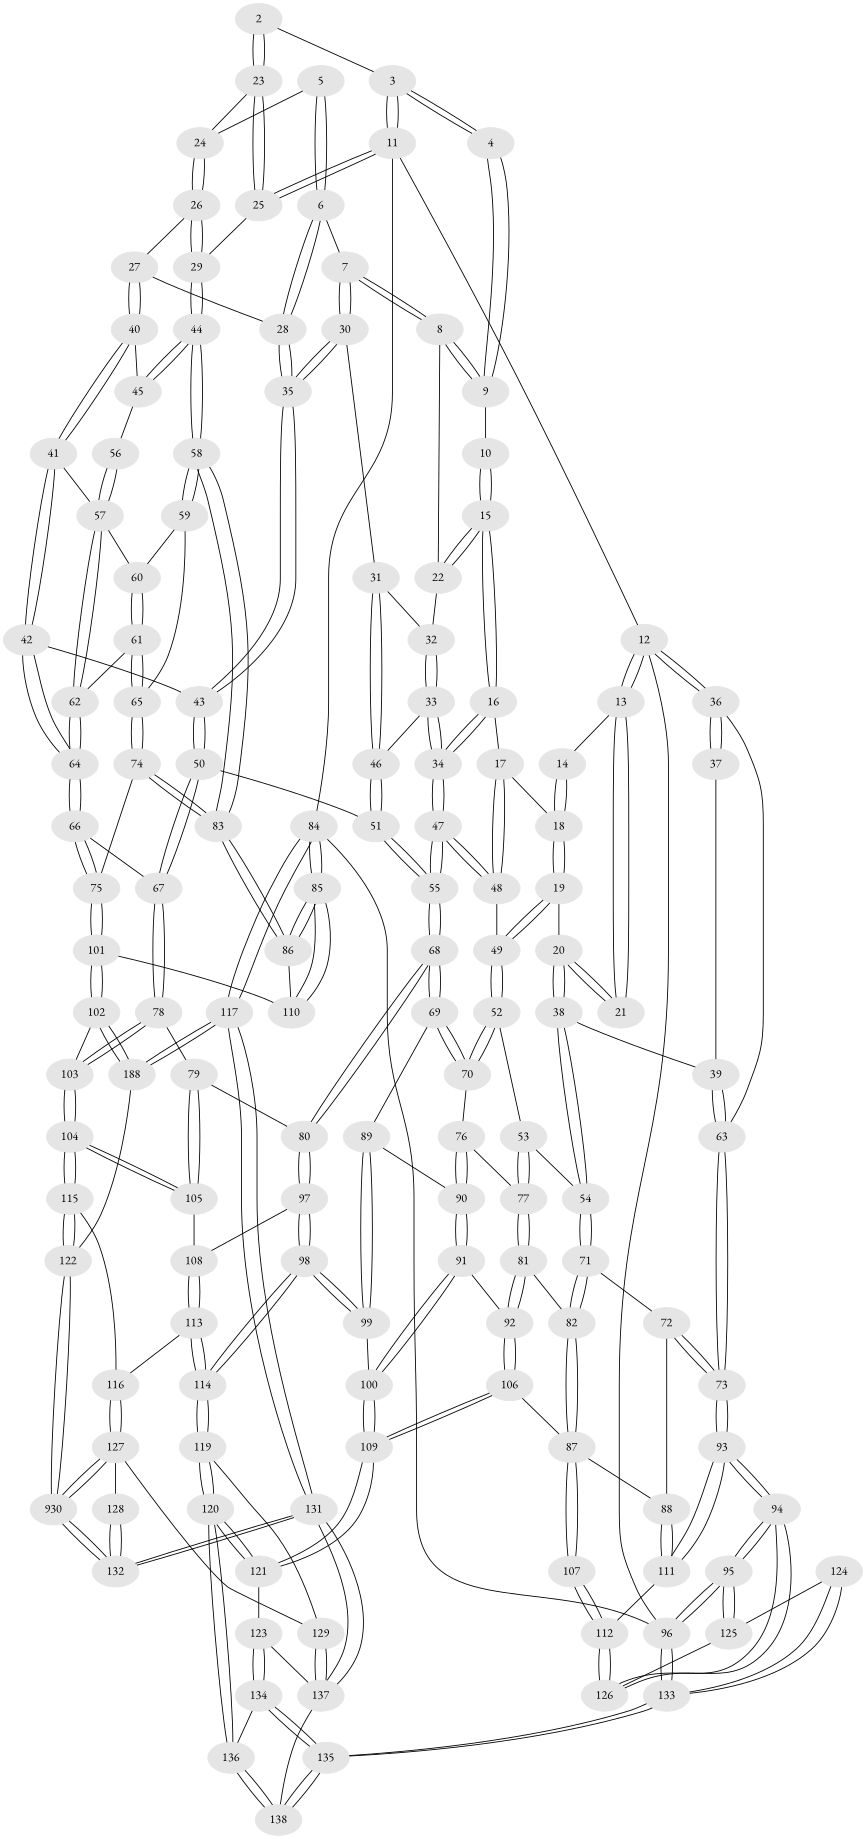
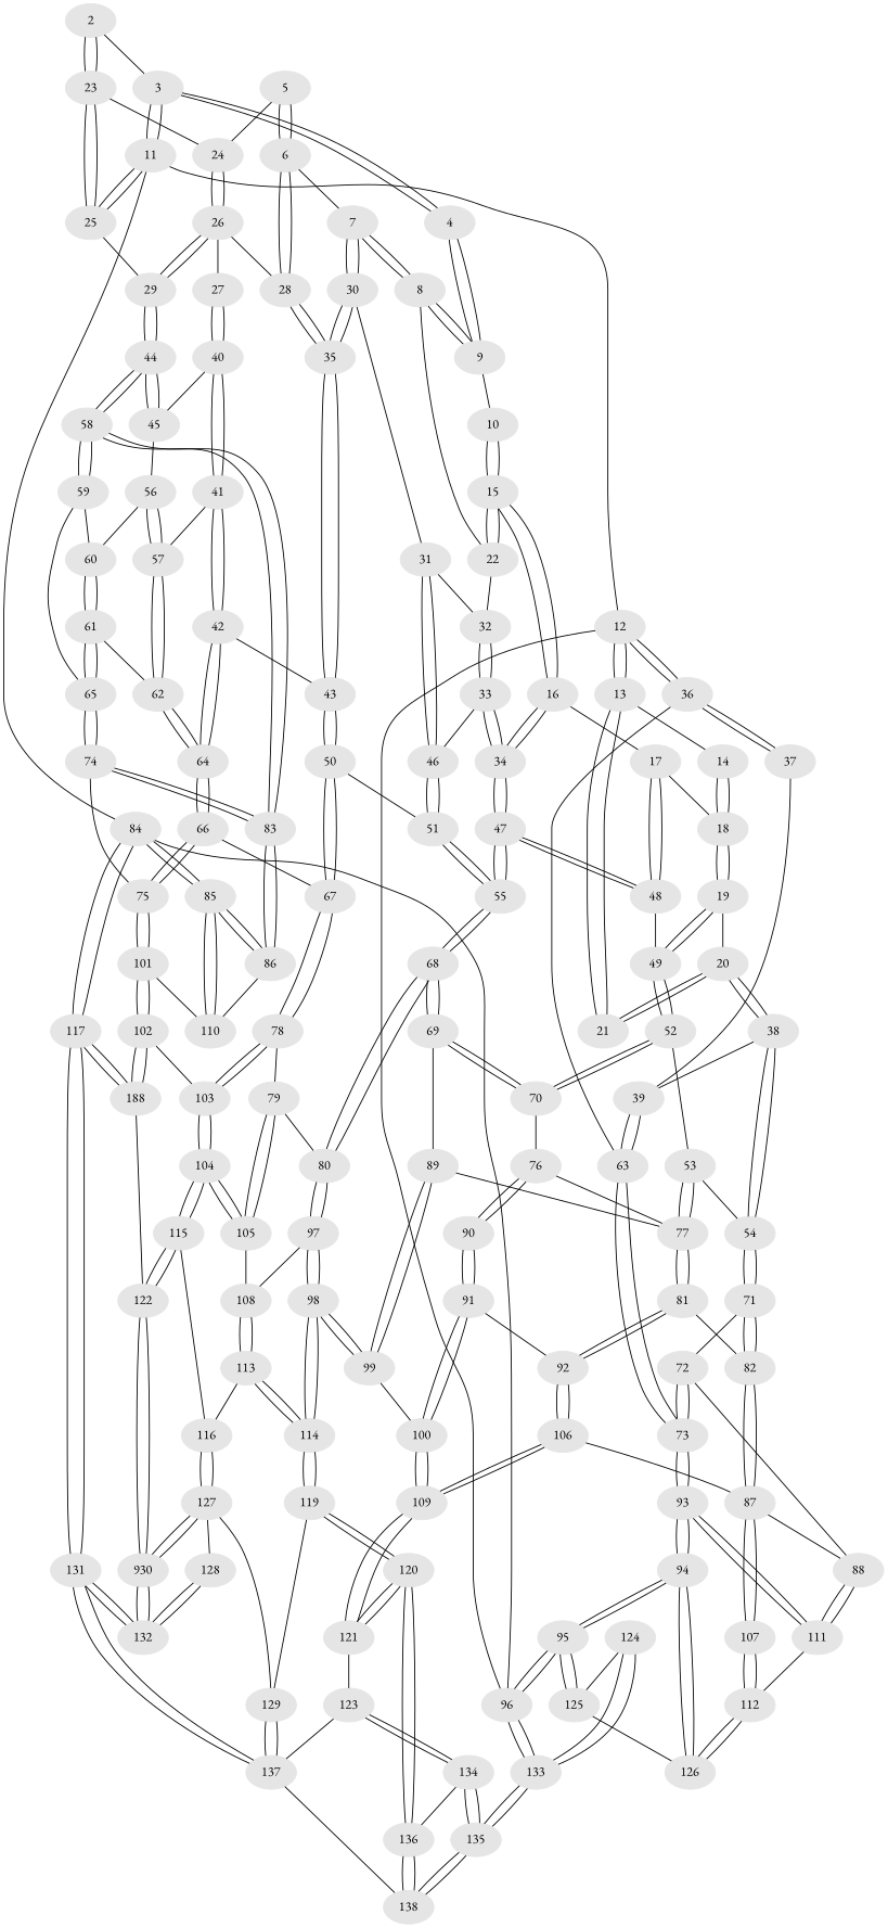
  graph {
    fontname="EB Garamond"
    node [color=gray90 fontname="EB Garamond" style=filled]
    edge [fontname="EB Garamond"]
    2
    3
    23
    5
    6
    24
    4
    11
    25
    9
    12
    84
    10
    7
    28
    26
    8
    30
    35
    22
    31
    32
    15
    16
    13
    36
    96
    29
    85
    117
    14
    21
    37
    63
    133
    18
    19
    17
    34
    48
    47
    49
    20
    38
    52
    39
    54
    33
    27
    44
    40
    41
    45
    43
    58
    46
    51
    55
    50
    73
    71
    42
    57
    56
    64
    62
    66
    67
    59
    83
    60
    68
    53
    70
    78
    77
    76
    81
    72
    82
    69
    80
    61
    65
    86
    74
    93
    75
    101
    79
    103
    89
    97
    90
    99
    88
    87
    111
    94
    110
    102
    91
    92
    105
    104
    108
    98
    106
    107
    n110 [label=188]
    131
    112
    100
    109
    95
    126
    125
    135
    114
    113
    119
    121
    122
    115
    116
    123
    127
    120
    129
    n130 [label=930]
    128
    132
    137
    136
    138
    134
    124
    2 -- 3
    2 -- 23
    2 -- 23
    3 -- 4
    3 -- 4
    3 -- 11
    3 -- 11
    23 -- 24
    23 -- 25
    23 -- 25
    5 -- 6
    5 -- 6
    5 -- 24
    6 -- 7
    6 -- 28
    6 -- 28
    24 -- 26
    24 -- 26
    4 -- 9
    4 -- 9
    11 -- 25
    11 -- 25
    11 -- 12
    11 -- 84
    25 -- 29
    9 -- 10
    12 -- 13
    12 -- 13
    12 -- 36
    12 -- 36
    12 -- 96
    84 -- 96
    84 -- 85
    84 -- 85
    84 -- 117
    84 -- 117
    10 -- 15
    10 -- 15
    7 -- 8
    7 -- 8
    7 -- 30
    7 -- 30
    28 -- 35
    28 -- 35
    26 -- 29
    26 -- 29
    26 -- 27
    8 -- 9
    8 -- 9
    8 -- 22
    30 -- 35
    30 -- 35
    30 -- 31
    35 -- 43
    35 -- 43
    22 -- 32
    31 -- 32
    31 -- 46
    31 -- 46
    32 -- 33
    32 -- 33
    15 -- 22
    15 -- 22
    15 -- 16
    15 -- 16
    16 -- 17
    16 -- 34
    16 -- 34
    13 -- 14
    13 -- 21
    13 -- 21
    36 -- 37
    36 -- 37
    36 -- 63
    96 -- 133
    96 -- 133
    29 -- 44
    29 -- 44
    85 -- 86
    85 -- 86
    85 -- 110
    85 -- 110
    117 -- n110
    117 -- n110
    117 -- 131
    117 -- 131
    14 -- 18
    14 -- 18
    37 -- 39
    63 -- 73
    63 -- 73
    133 -- 135
    133 -- 135
    18 -- 19
    18 -- 19
    19 -- 49
    19 -- 49
    19 -- 20
    17 -- 18
    17 -- 48
    17 -- 48
    34 -- 47
    34 -- 47
    48 -- 49
    47 -- 48
    47 -- 48
    47 -- 55
    47 -- 55
    49 -- 52
    49 -- 52
    20 -- 21
    20 -- 21
    20 -- 38
    20 -- 38
    38 -- 39
    38 -- 54
    38 -- 54
    52 -- 53
    52 -- 70
    52 -- 70
    39 -- 63
    39 -- 63
    54 -- 71
    54 -- 71
    33 -- 34
    33 -- 34
    33 -- 46
-   27 -- 28
+   26 -- 28
    27 -- 40
    27 -- 40
    44 -- 45
    44 -- 45
    44 -- 58
    44 -- 58
    40 -- 41
    40 -- 41
    40 -- 45
    41 -- 42
    41 -- 42
    41 -- 57
    45 -- 56
    43 -- 50
    43 -- 50
    58 -- 59
    58 -- 59
    58 -- 83
    58 -- 83
    46 -- 51
    46 -- 51
    51 -- 55
    51 -- 55
    55 -- 68
    55 -- 68
    50 -- 51
    50 -- 67
    50 -- 67
    73 -- 93
    73 -- 93
    71 -- 72
    71 -- 82
    71 -- 82
    42 -- 43
    42 -- 64
    42 -- 64
    57 -- 62
    57 -- 62
    56 -- 57
    56 -- 57
-   57 -- 60
+   56 -- 60
    64 -- 66
    64 -- 66
    62 -- 64
    62 -- 64
    66 -- 67
    66 -- 75
    66 -- 75
    67 -- 78
    67 -- 78
    59 -- 60
    59 -- 65
    83 -- 86
    83 -- 86
    60 -- 61
    60 -- 61
    68 -- 69
    68 -- 69
    68 -- 80
    68 -- 80
    53 -- 54
    53 -- 77
    53 -- 77
    70 -- 76
    78 -- 79
    78 -- 103
    78 -- 103
    77 -- 81
    77 -- 81
    76 -- 77
    76 -- 90
    76 -- 90
    81 -- 82
    81 -- 92
    81 -- 92
    72 -- 73
    72 -- 73
    72 -- 88
    82 -- 87
    82 -- 87
    69 -- 70
    69 -- 70
    69 -- 89
    80 -- 97
    80 -- 97
    61 -- 62
    61 -- 65
    61 -- 65
    65 -- 74
    65 -- 74
    86 -- 110
    74 -- 83
    74 -- 83
    74 -- 75
    93 -- 111
    93 -- 111
    93 -- 94
    93 -- 94
    75 -- 101
    75 -- 101
    101 -- 110
    101 -- 102
    101 -- 102
    79 -- 80
    79 -- 105
    79 -- 105
    103 -- 104
    103 -- 104
-   89 -- 90
+   89 -- 77
    89 -- 99
    89 -- 99
    97 -- 108
    97 -- 98
    97 -- 98
    90 -- 91
    90 -- 91
    99 -- 100
    88 -- 111
    88 -- 111
    87 -- 88
    87 -- 107
    87 -- 107
    111 -- 112
    94 -- 95
    94 -- 95
    94 -- 126
    94 -- 126
    102 -- 103
    102 -- n110
    102 -- n110
    91 -- 92
    91 -- 100
    91 -- 100
    92 -- 106
    92 -- 106
    105 -- 108
    104 -- 105
    104 -- 105
    104 -- 115
    104 -- 115
    108 -- 113
    108 -- 113
    98 -- 99
    98 -- 99
    98 -- 114
    98 -- 114
    106 -- 87
    106 -- 109
    106 -- 109
    107 -- 112
    107 -- 112
    n110 -- 122
    131 -- 132
    131 -- 132
    131 -- 137
    131 -- 137
    112 -- 126
    112 -- 126
    100 -- 109
    100 -- 109
    109 -- 121
    109 -- 121
    95 -- 96
    95 -- 96
    95 -- 125
    95 -- 125
    125 -- 126
    135 -- 138
    135 -- 138
    114 -- 119
    114 -- 119
    113 -- 114
    113 -- 114
    113 -- 116
    119 -- 120
    119 -- 120
    119 -- 129
    121 -- 123
    122 -- n130
    122 -- n130
    115 -- 122
    115 -- 122
    115 -- 116
    116 -- 127
    116 -- 127
    123 -- 137
    123 -- 134
    123 -- 134
    127 -- 129
    127 -- n130
    127 -- n130
    127 -- 128
    120 -- 121
    120 -- 121
    120 -- 136
    120 -- 136
    129 -- 137
    129 -- 137
    n130 -- 132
    n130 -- 132
    128 -- 132
    128 -- 132
    137 -- 138
    136 -- 138
    136 -- 138
    134 -- 135
    134 -- 135
    134 -- 136
    124 -- 133
    124 -- 133
    124 -- 125
  }
